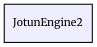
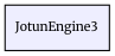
  digraph {
    compound=true
    rankdir=LR
    fontname=Merriweather
-   n1 [fillcolor="#eeeeff" fontname=Merriweather fontsize=10 label=JotunEngine2 pencolor=black shape=box style=filled]
+   n1 [fillcolor="#eeeeff" fontname=Merriweather fontsize=10 label=JotunEngine3 pencolor=black shape=box style=filled]
  }
